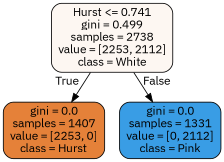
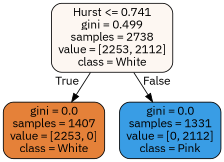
  digraph {
    fontname="IBM Plex Sans"
    node [color=black fontname="IBM Plex Sans" shape=box style="filled, rounded"]
    edge [fontname="IBM Plex Sans" labeldistance=2.5]
    n1 [fillcolor="#e5813910" label="Hurst <= 0.741\ngini = 0.499\nsamples = 2738\nvalue = [2253, 2112]\nclass = White"]
-   n2 [fillcolor="#e58139ff" label="gini = 0.0\nsamples = 1407\nvalue = [2253, 0]\nclass = Hurst"]
+   n2 [fillcolor="#e58139ff" label="gini = 0.0\nsamples = 1407\nvalue = [2253, 0]\nclass = White"]
    n3 [fillcolor="#399de5ff" label="gini = 0.0\nsamples = 1331\nvalue = [0, 2112]\nclass = Pink"]
    n1 -> n2 [headlabel=True labelangle=45]
    n1 -> n3 [headlabel=False labelangle=-45]
  }
